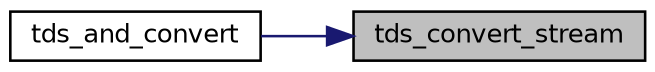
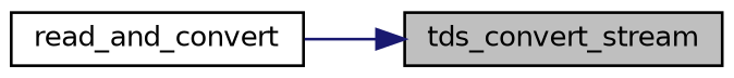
  digraph {
    rankdir=RL
    node [color=black fontname=Helvetica fontsize=10 shape=record style=filled]
    n1 [fillcolor=grey75 fontcolor=black height=0.2 label=tds_convert_stream width=0.4]
-   n2 [fillcolor=white height=0.2 label=tds_and_convert width=0.4]
+   n2 [fillcolor=white height=0.2 label=read_and_convert width=0.4]
    n1 -> n2 [color=midnightblue dir=back fontname=Helvetica fontsize=10 labelfontname=Helvetica labelfontsize=10 style=solid]
  }
